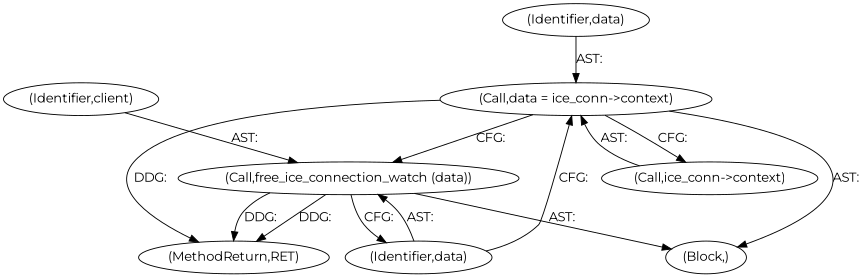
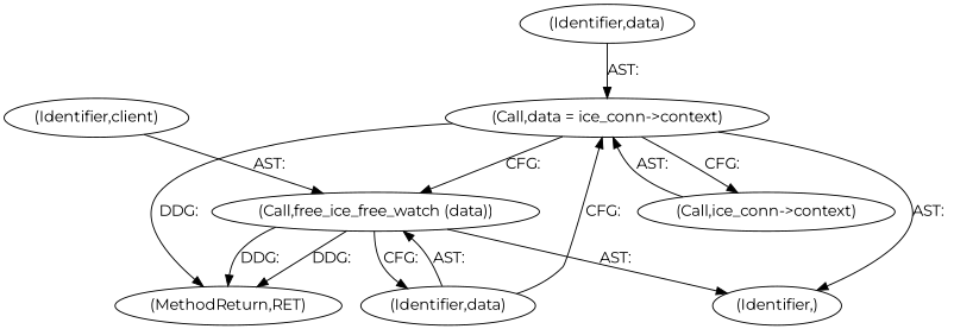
  digraph {
    fontname=Montserrat
    node [fontname=Montserrat]
    edge [fontname=Montserrat]
    n1 [label="(Call,data = ice_conn->context)"]
-   n2 [label="(Call,free_ice_connection_watch (data))"]
-   n3 [label="(Block,)"]
+   n2 [label="(Call,free_ice_free_watch (data))"]
+   n3 [label="(Identifier,)"]
    n4 [label="(MethodReturn,RET)"]
    n5 [label="(Call,ice_conn->context)"]
    n6 [label="(Identifier,data)"]
    n7 [label="(Identifier,data)"]
    n8 [label="(Identifier,client)"]
    n1 -> n2 [label="CFG: "]
    n1 -> n3 [label="AST: "]
    n1 -> n4 [label="DDG: "]
    n1 -> n5 [label="CFG: "]
    n2 -> n3 [label="AST: "]
    n2 -> n4 [label="DDG: "]
    n2 -> n4 [label="DDG: "]
    n2 -> n6 [label="CFG: "]
    n5 -> n1 [label="AST: "]
    n6 -> n1 [label="CFG: "]
    n6 -> n2 [label="AST: "]
    n7 -> n1 [label="AST: "]
    n8 -> n2 [label="AST: "]
  }
